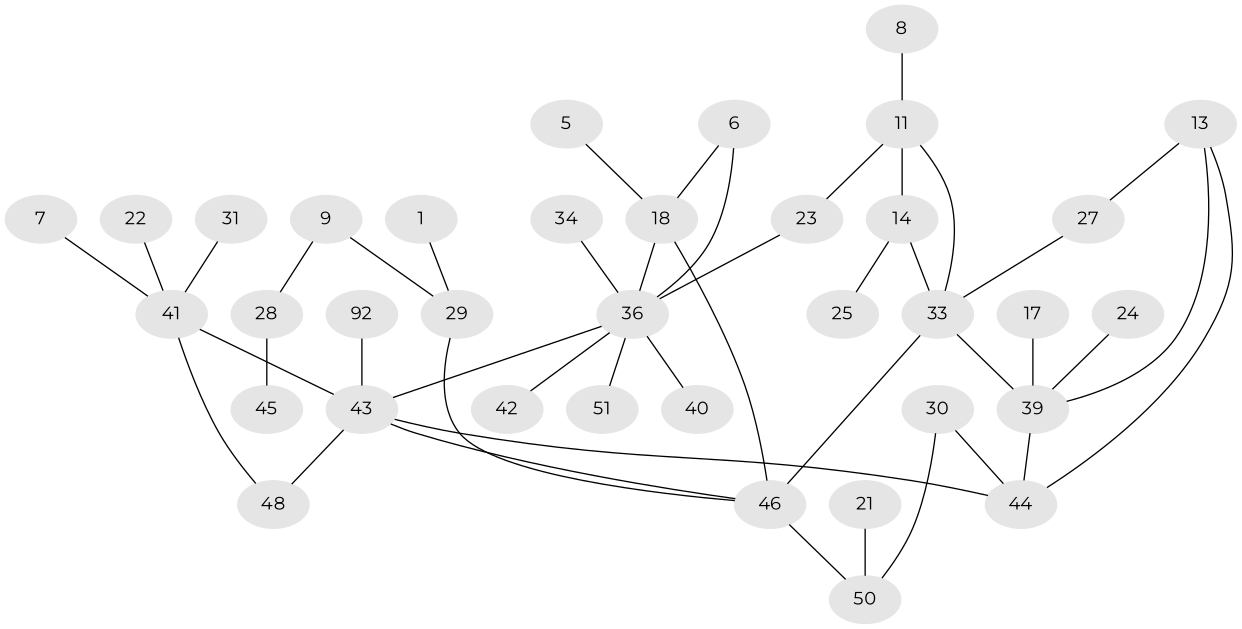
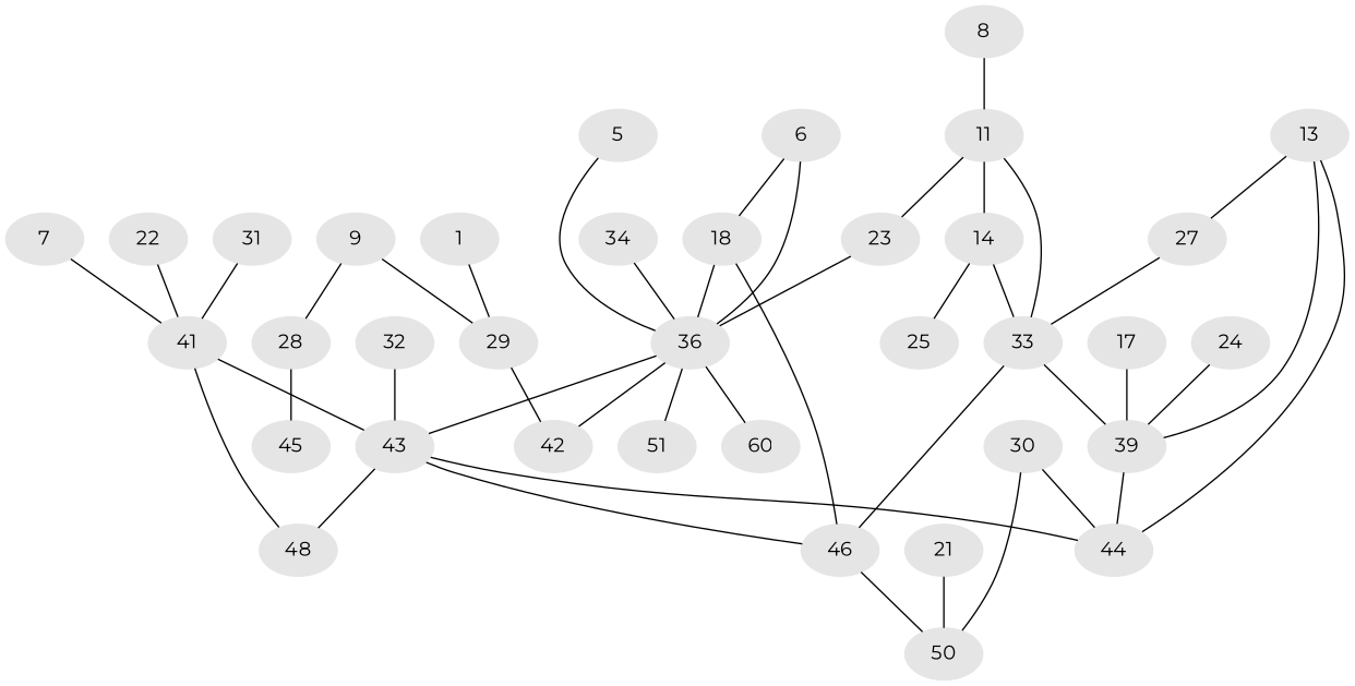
  graph {
    fontname=Montserrat
    node [color=gray90 fontname=Montserrat style=filled]
    edge [fontname=Montserrat weight=1.0]
    1
    29
    46
    31
    41
    5
    36
    43
-   40
+   40 [label=60]
    42
    51
    6
    18
    7
    48
    8
    11
    14
    23
    33
    9
    28
    45
    25
    39
    n26 [label=27]
    13
    44
    17
    50
    21
    22
    24
    30
-   32 [label=92]
+   32
    34
    1 -- 29
-   29 -- 46
+   29 -- 42
    46 -- 50
    31 -- 41
    41 -- 43
    41 -- 48
-   5 -- 18
+   5 -- 36
    36 -- 43
    36 -- 40
    36 -- 42
    36 -- 51
    43 -- 46
    43 -- 48
    43 -- 44
    6 -- 36 [weight=2.0]
    6 -- 18
    18 -- 46
    18 -- 36
    7 -- 41
    8 -- 11
    11 -- 14
    11 -- 23
    11 -- 33
    14 -- 33
    14 -- 25
    23 -- 36
    33 -- 46
    33 -- 39
    9 -- 29
    9 -- 28
    28 -- 45
    39 -- 44
    n26 -- 33
    13 -- 39
    13 -- n26
    13 -- 44
    17 -- 39
    21 -- 50
    22 -- 41
    24 -- 39
    30 -- 44
    30 -- 50
    32 -- 43
    34 -- 36
  }
